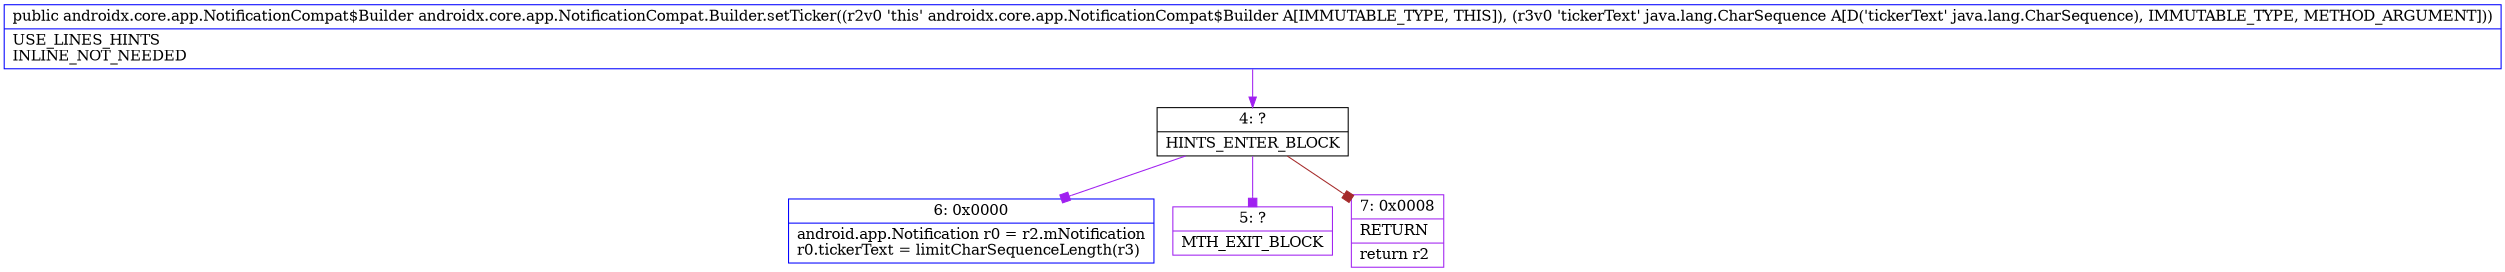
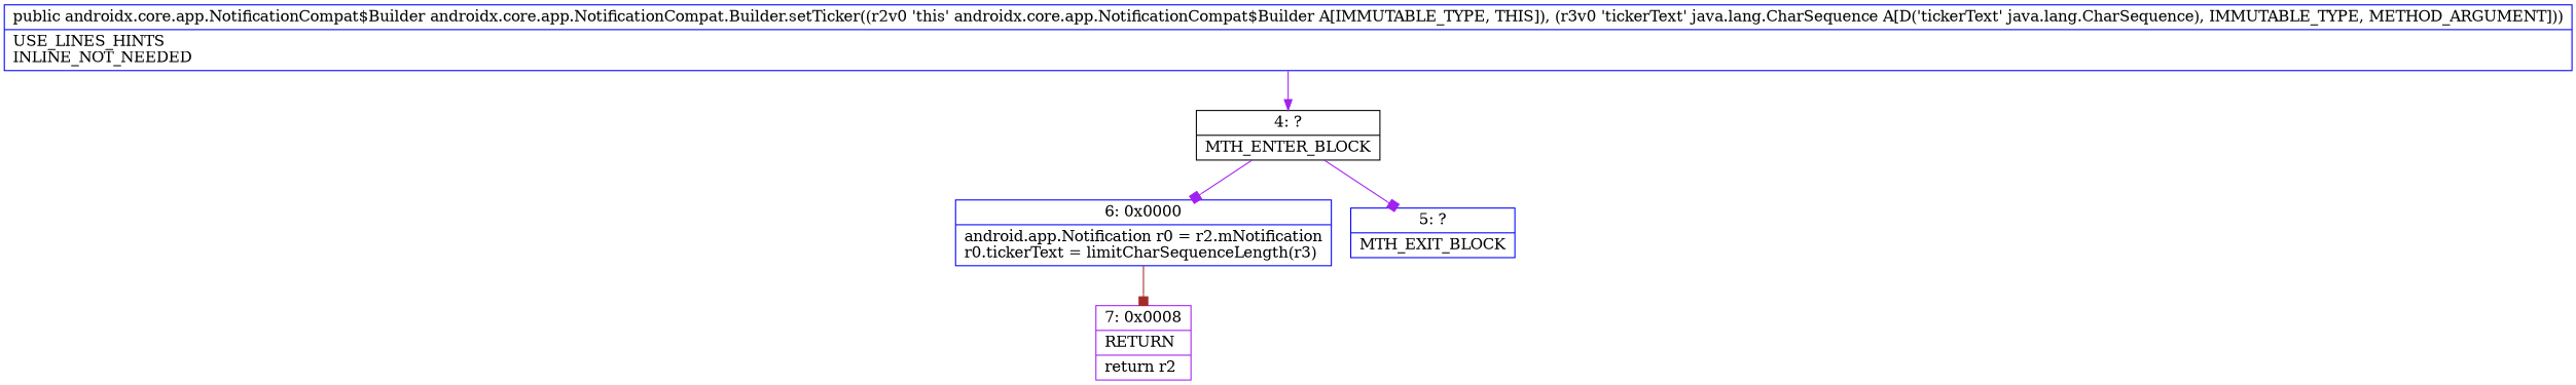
  digraph {
    node [color=blue shape=record]
    edge [arrowhead=box color=purple]
-   n1 [color=black label="{4\:\ ?|HINTS_ENTER_BLOCK\l}"]
+   n1 [color=black label="{4\:\ ?|MTH_ENTER_BLOCK\l}"]
    n2 [label="{6\:\ 0x0000|android.app.Notification r0 = r2.mNotification\lr0.tickerText = limitCharSequenceLength(r3)\l}"]
-   n3 [color=purple label="{5\:\ ?|MTH_EXIT_BLOCK\l}"]
+   n3 [label="{5\:\ ?|MTH_EXIT_BLOCK\l}"]
    n4 [color=purple label="{7\:\ 0x0008|RETURN\l|return r2\l}"]
    n5 [label="{public androidx.core.app.NotificationCompat$Builder androidx.core.app.NotificationCompat.Builder.setTicker((r2v0 'this' androidx.core.app.NotificationCompat$Builder A[IMMUTABLE_TYPE, THIS]), (r3v0 'tickerText' java.lang.CharSequence A[D('tickerText' java.lang.CharSequence), IMMUTABLE_TYPE, METHOD_ARGUMENT]))  | USE_LINES_HINTS\lINLINE_NOT_NEEDED\l}"]
    n1 -> n2
    n1 -> n3
-   n1 -> n4 [color=brown]
+   n2 -> n4 [color=brown]
    n5 -> n1 [arrowhead=normal]
  }
